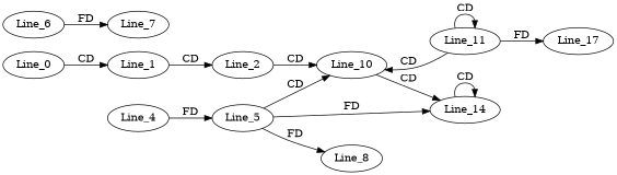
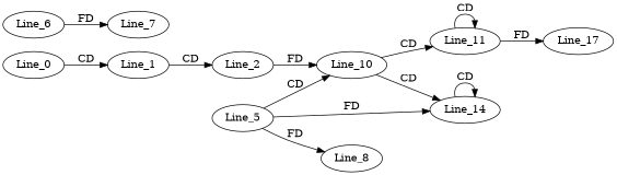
  digraph {
    rankdir=LR
    Line_0
    Line_1
    Line_2
    Line_10
    Line_11
    Line_14
-   Line_4
    Line_5
    n9 [label=Line_8]
    n10 [label=Line_17]
    Line_6
    Line_7
    Line_0 -> Line_1 [label=CD]
    Line_1 -> Line_2 [label=CD]
-   Line_2 -> Line_10 [label=CD]
-   Line_11 -> Line_10 [label=CD]
+   Line_2 -> Line_10 [label=FD]
+   Line_10 -> Line_11 [label=CD]
    Line_10 -> Line_14 [label=CD]
    Line_11 -> Line_11 [label=CD]
    Line_11 -> n10 [label=FD]
    Line_14 -> Line_14 [label=CD]
-   Line_4 -> Line_5 [label=FD]
    Line_5 -> Line_10 [label=CD]
    Line_5 -> Line_14 [label=FD]
    Line_5 -> n9 [label=FD]
    Line_6 -> Line_7 [label=FD]
  }
